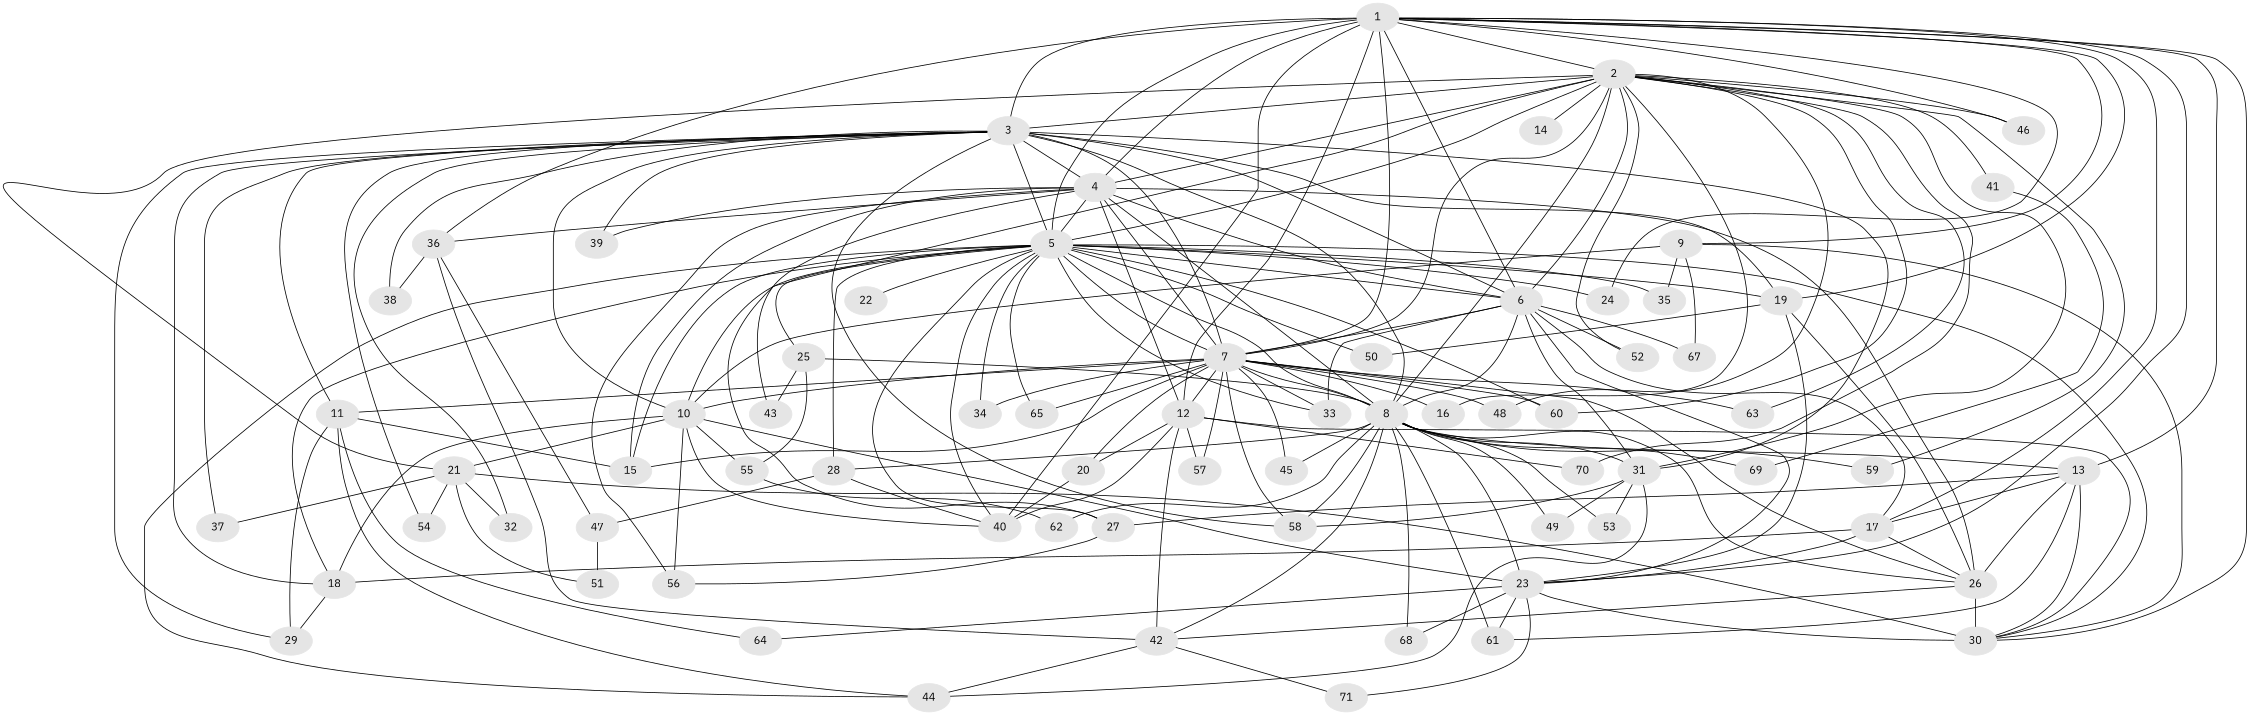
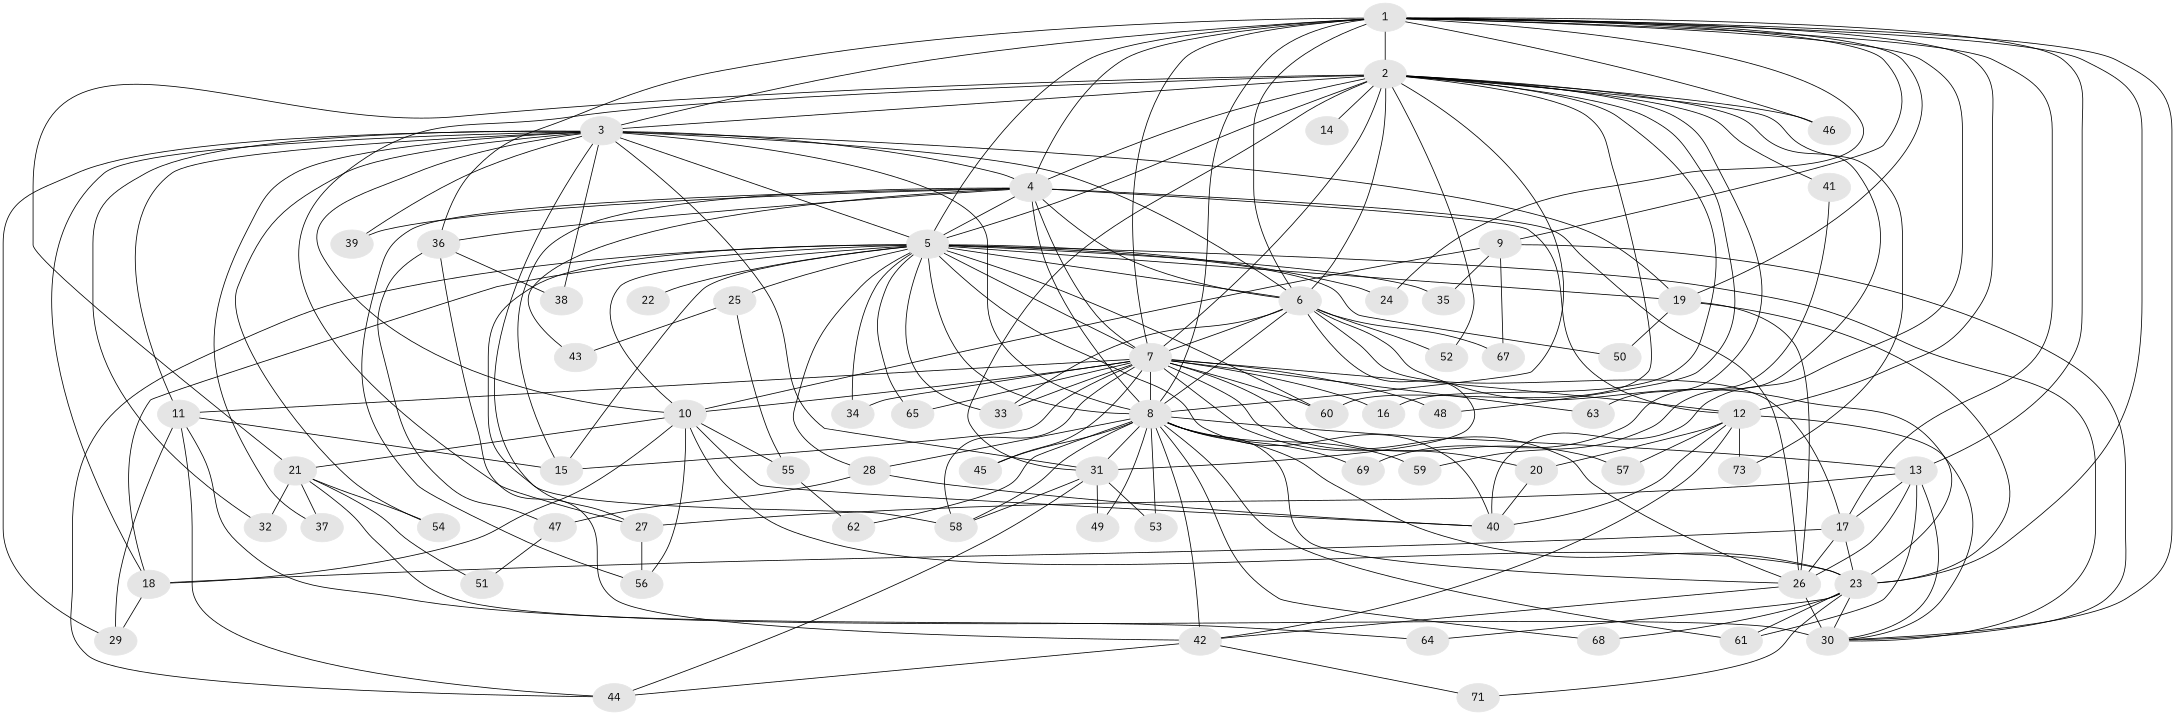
  graph {
    fontname="IBM Plex Sans"
    node [color=gray90 fontname="IBM Plex Sans" style=filled]
    edge [fontname="IBM Plex Sans" weight=1.0]
    1
    2
    3
    4
    5
    6
    7
    8
    9
    12
    13
    17
    19
    23
    24
    30
    36
    40
    46
    14
    16
    21
    27
    31
    41
    48
    52
    59
    60
    63
-   70
+   70 [label=73]
    10
    11
    18
    29
    32
    37
    38
    39
    54
    58
    15
    26
    43
    56
    22
    25
    28
    33
    34
    35
    44
    50
    65
    67
    20
    45
    57
    61
    42
    49
    53
    62
    68
    69
    64
    71
    47
    51
    55
    1 -- 2 [weight=3.0]
    1 -- 3 [weight=2.0]
    1 -- 4 [weight=2.0]
    1 -- 5 [weight=4.0]
    1 -- 6 [weight=2.0]
    1 -- 7 [weight=4.0]
-   25 -- 8 [weight=2.0]
+   1 -- 8 [weight=2.0]
    1 -- 9 [weight=2.0]
    1 -- 12
    1 -- 13
    1 -- 17
    1 -- 19
    1 -- 23
    1 -- 24
    1 -- 30 [weight=2.0]
    1 -- 36 [weight=2.0]
    1 -- 40 [weight=5.0]
    1 -- 46
    2 -- 3
    2 -- 4 [weight=2.0]
    2 -- 5
    2 -- 6
    2 -- 7 [weight=2.0]
    2 -- 8
    2 -- 46
    2 -- 14
    2 -- 16
    2 -- 21
    2 -- 27
    2 -- 31
    2 -- 41
    2 -- 48
    2 -- 52
    2 -- 59
    2 -- 60
    2 -- 63 [weight=2.0]
    2 -- 70
    3 -- 4
    3 -- 5
    3 -- 6 [weight=2.0]
-   3 -- 7 [weight=2.0]
    3 -- 8 [weight=3.0]
    3 -- 19
    3 -- 31
    3 -- 10 [weight=2.0]
    3 -- 11
    3 -- 18
    3 -- 29
    3 -- 32
    3 -- 37
    3 -- 38
    3 -- 39
    3 -- 54
    3 -- 58
    4 -- 5
    4 -- 6 [weight=2.0]
    4 -- 7 [weight=2.0]
    4 -- 8
    4 -- 12
    4 -- 36
    4 -- 39
    4 -- 15
    4 -- 26
    4 -- 43
    4 -- 56
    5 -- 6
    5 -- 7 [weight=2.0]
    5 -- 8 [weight=3.0]
    5 -- 19
    5 -- 24
    5 -- 30
    5 -- 40
    5 -- 27 [weight=2.0]
    5 -- 60
    5 -- 10
    5 -- 18 [weight=2.0]
    5 -- 15
    5 -- 22
    5 -- 25
    5 -- 28
    5 -- 33
    5 -- 34
    5 -- 35
    5 -- 44
    5 -- 50
    5 -- 65
    6 -- 7 [weight=3.0]
    6 -- 8
    6 -- 17
    6 -- 23
    6 -- 31
    6 -- 52
    6 -- 33
    6 -- 67
    7 -- 8 [weight=8.0]
    7 -- 12 [weight=2.0]
    7 -- 16 [weight=2.0]
    7 -- 48
    7 -- 60
    7 -- 63
    7 -- 10
    7 -- 11
    7 -- 58
    7 -- 15
    7 -- 26
    7 -- 33
    7 -- 34
    7 -- 65
    7 -- 20
    7 -- 45
    7 -- 57
    8 -- 13
    8 -- 23
    8 -- 31
    8 -- 59
    8 -- 58
    8 -- 26
    8 -- 28
    8 -- 45
    8 -- 61
    8 -- 42
    8 -- 49
    8 -- 53
    8 -- 62
    8 -- 68
    8 -- 69
    9 -- 30
    9 -- 10
    9 -- 35
    9 -- 67
    12 -- 30
    12 -- 40
    12 -- 70
    12 -- 20
    12 -- 57
    12 -- 42
    13 -- 17
    13 -- 30
    13 -- 27 [weight=4.0]
    13 -- 26
    13 -- 61
    17 -- 23
    17 -- 18 [weight=4.0]
    17 -- 26
    19 -- 23
    19 -- 26
    19 -- 50
    23 -- 30
    23 -- 61
    23 -- 68
    23 -- 64
    23 -- 71
    36 -- 38
    36 -- 42 [weight=2.0]
    36 -- 47
    21 -- 30
    21 -- 32
    21 -- 37
    21 -- 54
    21 -- 51
    27 -- 56
    31 -- 58
    31 -- 44
    31 -- 49
    31 -- 53
    41 -- 69
    10 -- 23
    10 -- 40
    10 -- 21
    10 -- 18
    10 -- 56
    10 -- 55
    11 -- 29 [weight=2.0]
    11 -- 15
    11 -- 44
    11 -- 64
    18 -- 29
    26 -- 30 [weight=7.0]
    26 -- 42
    25 -- 43
    25 -- 55
    28 -- 40
    28 -- 47
    20 -- 40
    42 -- 44
    42 -- 71
    47 -- 51
    55 -- 62
  }
